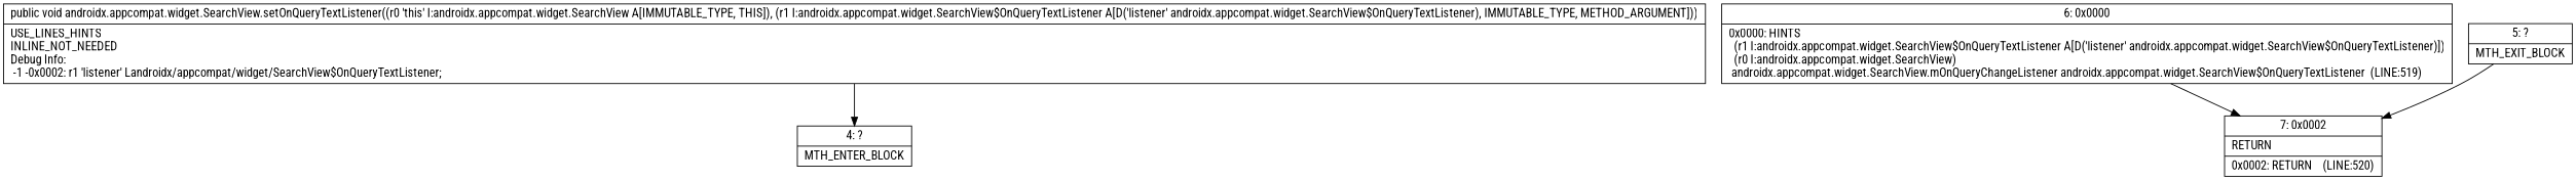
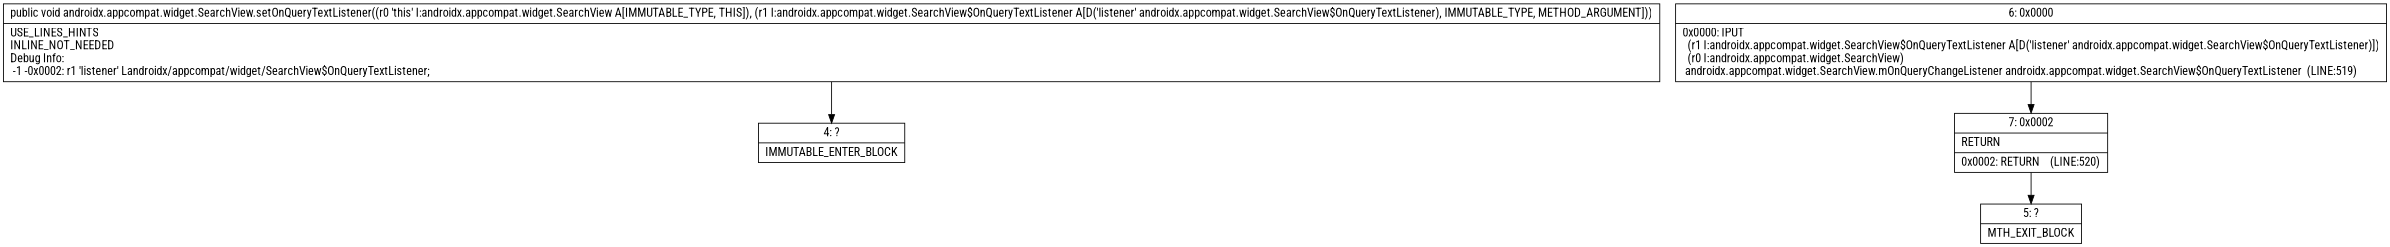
  digraph {
    fontname="Roboto Condensed"
    node [fontname="Roboto Condensed" shape=record]
    edge [fontname="Roboto Condensed"]
-   n1 [label="{4\:\ ?|MTH_ENTER_BLOCK\l}"]
-   n2 [label="{6\:\ 0x0000|0x0000: HINTS  \l  (r1 I:androidx.appcompat.widget.SearchView$OnQueryTextListener A[D('listener' androidx.appcompat.widget.SearchView$OnQueryTextListener)])\l  (r0 I:androidx.appcompat.widget.SearchView)\l androidx.appcompat.widget.SearchView.mOnQueryChangeListener androidx.appcompat.widget.SearchView$OnQueryTextListener  (LINE:519)\l}"]
+   n1 [label="{4\:\ ?|IMMUTABLE_ENTER_BLOCK\l}"]
+   n2 [label="{6\:\ 0x0000|0x0000: IPUT  \l  (r1 I:androidx.appcompat.widget.SearchView$OnQueryTextListener A[D('listener' androidx.appcompat.widget.SearchView$OnQueryTextListener)])\l  (r0 I:androidx.appcompat.widget.SearchView)\l androidx.appcompat.widget.SearchView.mOnQueryChangeListener androidx.appcompat.widget.SearchView$OnQueryTextListener  (LINE:519)\l}"]
    n3 [label="{7\:\ 0x0002|RETURN\l|0x0002: RETURN    (LINE:520)\l}"]
    n4 [label="{5\:\ ?|MTH_EXIT_BLOCK\l}"]
    n5 [label="{public void androidx.appcompat.widget.SearchView.setOnQueryTextListener((r0 'this' I:androidx.appcompat.widget.SearchView A[IMMUTABLE_TYPE, THIS]), (r1 I:androidx.appcompat.widget.SearchView$OnQueryTextListener A[D('listener' androidx.appcompat.widget.SearchView$OnQueryTextListener), IMMUTABLE_TYPE, METHOD_ARGUMENT]))  | USE_LINES_HINTS\lINLINE_NOT_NEEDED\lDebug Info:\l  \-1 \-0x0002: r1 'listener' Landroidx\/appcompat\/widget\/SearchView$OnQueryTextListener;\l}"]
    n2 -> n3
-   n4 -> n3
+   n3 -> n4
    n5 -> n1
  }
